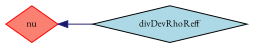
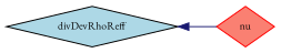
  digraph {
    rankdir=LR
    fontname="EB Garamond"
    node [fontname="EB Garamond" fontsize=10 shape=diamond style=filled]
    n1 [color=black fillcolor=lightblue fontcolor=black height=0.2 label=divDevRhoReff width=0.4]
    n2 [color=red height=0.2 label=nu width=0.4 fillcolor=salmon]
-   n2 -> n1 [color=midnightblue dir=back fontname="EB Garamond" fontsize=10 labelfontname=FreeSans labelfontsize=10 style=solid]
+   n1 -> n2 [color=midnightblue dir=back fontname="EB Garamond" fontsize=10 labelfontname=FreeSans labelfontsize=10 style=solid]
  }
